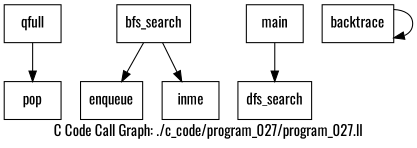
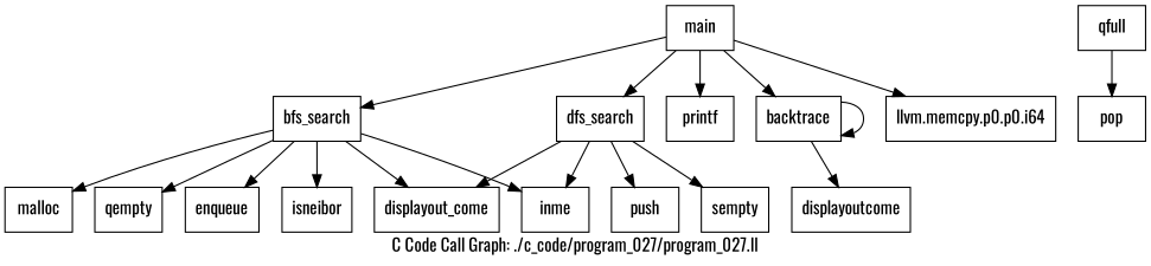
  digraph {
    fontname=Oswald
    label="C Code Call Graph: ./c_code/program_027/program_027.ll"
    node [fontname=Oswald shape=record]
    edge [fontname=Oswald]
+   n1 [label="{qempty}"]
    n2 [label="{qfull}"]
    n3 [label="{pop}"]
    n4 [label="{enqueue}"]
+   n5 [label="{isneibor}"]
+   n6 [label="{displayoutcome}"]
+   n7 [label="{printf}"]
    n8 [label="{inme}"]
+   n9 [label="{displayout_come}"]
    n10 [label="{bfs_search}"]
+   n11 [label="{malloc}"]
+   n12 [label="{sempty}"]
+   n13 [label="{push}"]
    n14 [label="{dfs_search}"]
    n15 [label="{backtrace}"]
    n16 [label="{main}"]
+   n17 [label="{llvm.memcpy.p0.p0.i64}"]
    n2 -> n3
+   n10 -> n1
    n10 -> n4
+   n10 -> n5
    n10 -> n8
+   n10 -> n9
+   n10 -> n11
+   n14 -> n8
+   n14 -> n9
+   n14 -> n12
+   n14 -> n13
+   n15 -> n6
    n15 -> n15
+   n16 -> n7
+   n16 -> n10
    n16 -> n14
+   n16 -> n15
+   n16 -> n17
  }
